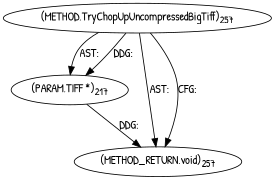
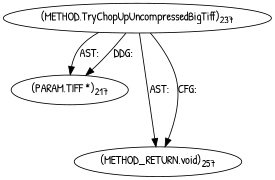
  digraph {
    fontname="Patrick Hand"
    node [fontname="Patrick Hand"]
    edge [fontname="Patrick Hand"]
-   n1 [label=<(METHOD,TryChopUpUncompressedBigTiff)<SUB>257</SUB>>]
+   n1 [label=<(METHOD,TryChopUpUncompressedBigTiff)<SUB>237</SUB>>]
    n2 [label=<(PARAM,TIFF *)<SUB>217</SUB>>]
    n3 [label=<(METHOD_RETURN,void)<SUB>257</SUB>>]
    n1 -> n2 [label="AST: "]
    n1 -> n2 [label="DDG: "]
    n1 -> n3 [label="AST: "]
    n1 -> n3 [label="CFG: "]
-   n2 -> n3 [label="DDG: "]
  }
